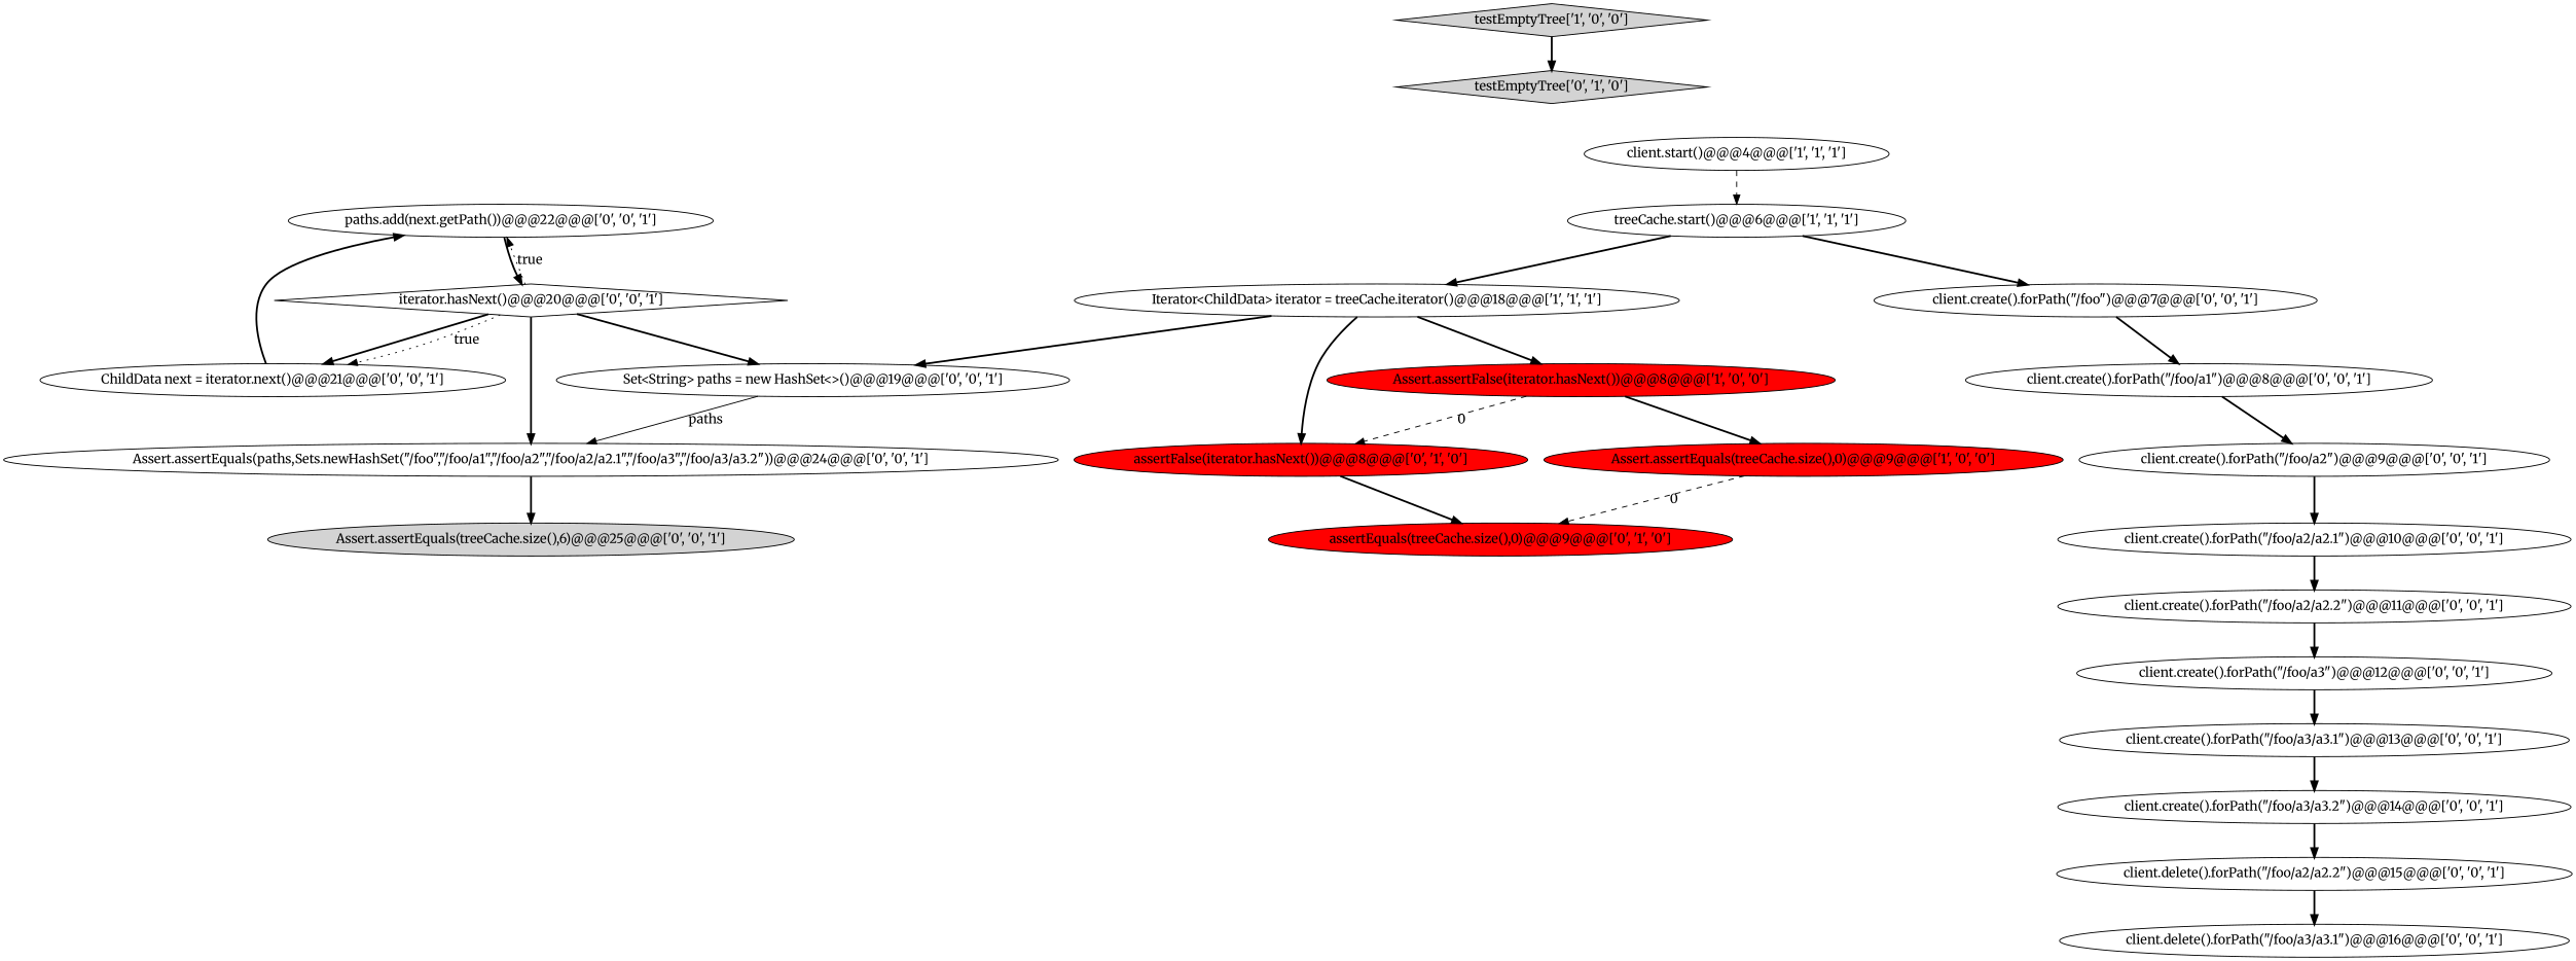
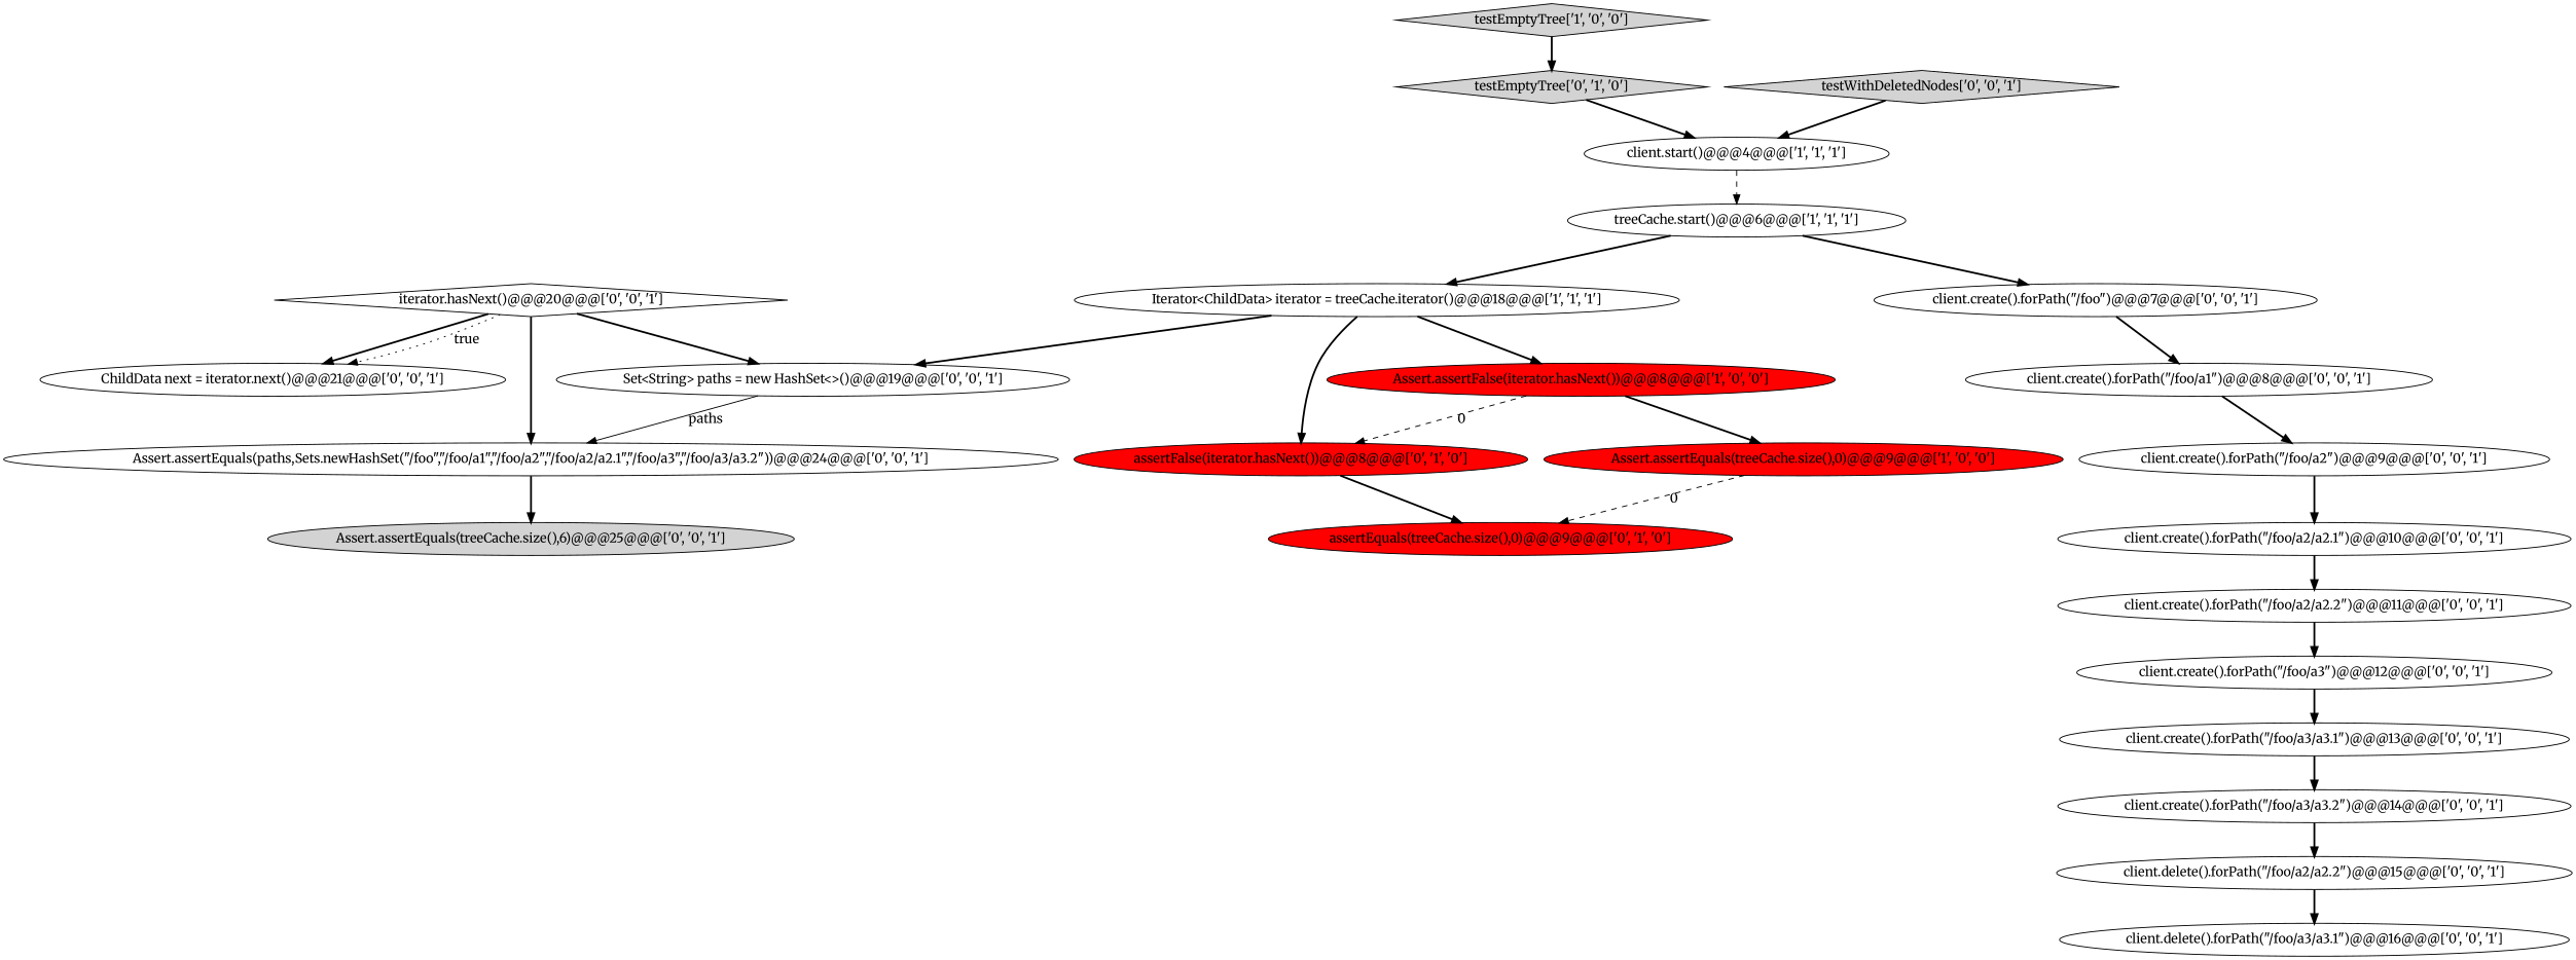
  digraph {
    fontname=Merriweather
    node [fillcolor=white fontname=Merriweather shape=ellipse style=filled]
    edge [fontname=Merriweather style=bold]
-   n1 [label="paths.add(next.getPath())@@@22@@@['0', '0', '1']"]
    n2 [label="iterator.hasNext()@@@20@@@['0', '0', '1']" shape=diamond]
    n3 [label="Assert.assertEquals(paths,Sets.newHashSet(\"/foo\",\"/foo/a1\",\"/foo/a2\",\"/foo/a2/a2.1\",\"/foo/a3\",\"/foo/a3/a3.2\"))@@@24@@@['0', '0', '1']"]
    n4 [label="Set<String> paths = new HashSet<>()@@@19@@@['0', '0', '1']"]
    n5 [label="ChildData next = iterator.next()@@@21@@@['0', '0', '1']"]
    n6 [label="client.delete().forPath(\"/foo/a2/a2.2\")@@@15@@@['0', '0', '1']"]
    n7 [label="client.delete().forPath(\"/foo/a3/a3.1\")@@@16@@@['0', '0', '1']"]
    n8 [label="client.create().forPath(\"/foo/a3/a3.1\")@@@13@@@['0', '0', '1']"]
    n9 [label="client.create().forPath(\"/foo/a3/a3.2\")@@@14@@@['0', '0', '1']"]
    n10 [fillcolor=lightgray label="testEmptyTree['0', '1', '0']" shape=diamond]
    n11 [label="client.start()@@@4@@@['1', '1', '1']"]
    n12 [label="treeCache.start()@@@6@@@['1', '1', '1']"]
    n13 [fillcolor=red label="Assert.assertEquals(treeCache.size(),0)@@@9@@@['1', '0', '0']"]
    n14 [fillcolor=red label="assertEquals(treeCache.size(),0)@@@9@@@['0', '1', '0']"]
    n15 [label="client.create().forPath(\"/foo\")@@@7@@@['0', '0', '1']"]
    n16 [label="Iterator<ChildData> iterator = treeCache.iterator()@@@18@@@['1', '1', '1']"]
    n17 [label="client.create().forPath(\"/foo/a1\")@@@8@@@['0', '0', '1']"]
    n18 [fillcolor=red label="Assert.assertFalse(iterator.hasNext())@@@8@@@['1', '0', '0']"]
    n19 [fillcolor=red label="assertFalse(iterator.hasNext())@@@8@@@['0', '1', '0']"]
    n20 [label="client.create().forPath(\"/foo/a2\")@@@9@@@['0', '0', '1']"]
    n21 [label="client.create().forPath(\"/foo/a2/a2.1\")@@@10@@@['0', '0', '1']"]
    n22 [fillcolor=lightgray label="Assert.assertEquals(treeCache.size(),6)@@@25@@@['0', '0', '1']"]
    n23 [label="client.create().forPath(\"/foo/a2/a2.2\")@@@11@@@['0', '0', '1']"]
    n24 [label="client.create().forPath(\"/foo/a3\")@@@12@@@['0', '0', '1']"]
    n25 [fillcolor=lightgray label="testEmptyTree['1', '0', '0']" shape=diamond]
-   n1 -> n2
-   n2 -> n1 [label=true style=dotted]
+   n26 [fillcolor=lightgray label="testWithDeletedNodes['0', '0', '1']" shape=diamond]
    n2 -> n3
    n2 -> n4
    n2 -> n5
    n2 -> n5 [label=true style=dotted]
    n3 -> n22
    n4 -> n3 [label=paths style=solid]
-   n5 -> n1
    n6 -> n7
    n8 -> n9
    n9 -> n6
+   n10 -> n11
    n11 -> n12 [style=dashed]
    n12 -> n15
    n12 -> n16
    n13 -> n14 [label=0 style=dashed]
    n15 -> n17
    n16 -> n4
    n16 -> n18
    n16 -> n19
    n17 -> n20
    n18 -> n13
    n18 -> n19 [label=0 style=dashed]
    n19 -> n14
    n20 -> n21
    n21 -> n23
    n23 -> n24
    n24 -> n8
    n25 -> n10
+   n26 -> n11
  }
